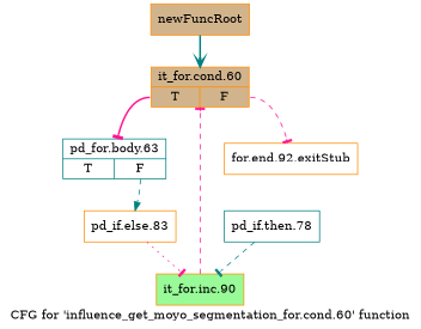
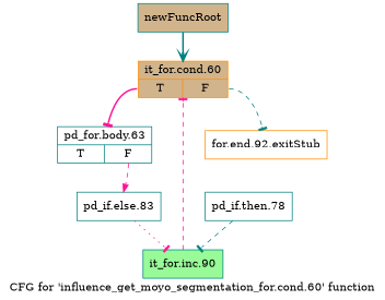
  digraph {
    label="CFG for 'influence_get_moyo_segmentation_for.cond.60' function"
    node [color=darkorange fillcolor=white shape=record style=filled]
    edge [arrowhead=tee color=deeppink style=dashed]
-   n1 [fillcolor=tan label="{newFuncRoot}"]
+   n1 [color=teal fillcolor=tan label="{newFuncRoot}"]
    n2 [fillcolor=tan label="{it_for.cond.60|{<s0>T|<s1>F}}"]
    n3 [label="{for.end.92.exitStub}"]
    n4 [color=teal label="{pd_for.body.63|{<s0>T|<s1>F}}"]
-   n5 [label="{pd_if.else.83}"]
+   n5 [color=teal label="{pd_if.else.83}"]
    n6 [color=teal label="{pd_if.then.78}"]
-   n7 [fillcolor=palegreen label="{it_for.inc.90}"]
+   n7 [color=teal fillcolor=palegreen label="{it_for.inc.90}"]
    n1 -> n2 [arrowhead=vee color=teal style=bold]
-   n2 -> n3 [tailport=s1]
+   n2 -> n3 [color=teal tailport=s1]
    n2 -> n4 [style=bold tailport=s0]
-   n4 -> n5 [arrowhead=normal color=teal tailport=s1]
+   n4 -> n5 [arrowhead=normal tailport=s1]
    n5 -> n7 [style=dotted]
    n6 -> n7 [color=teal]
    n7 -> n2
  }
